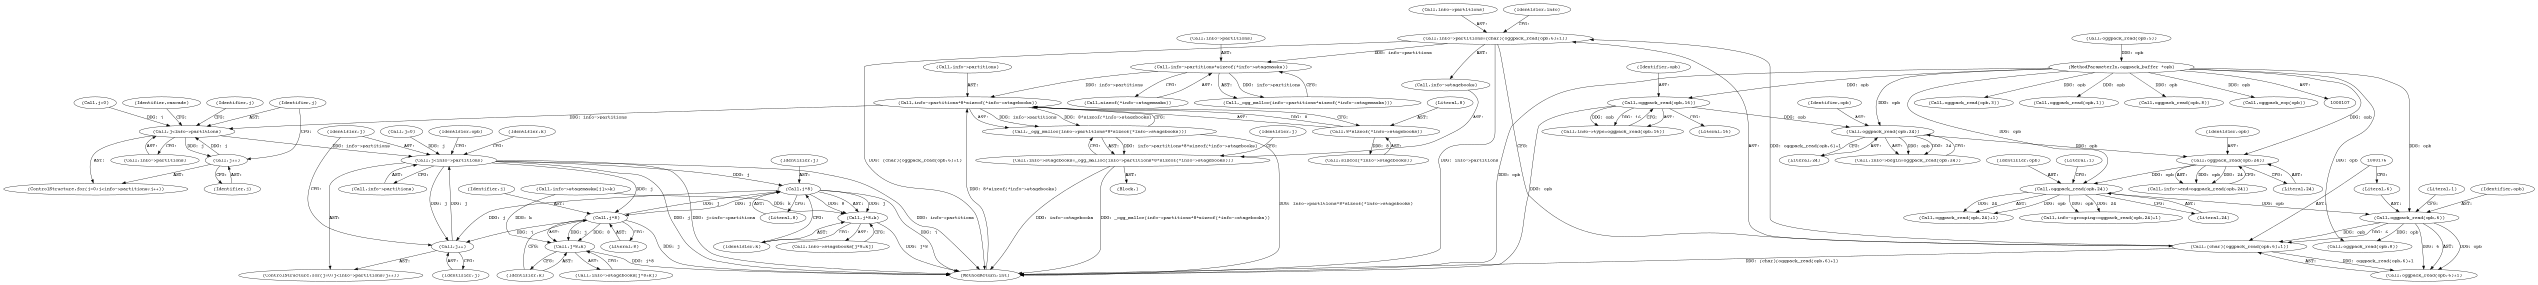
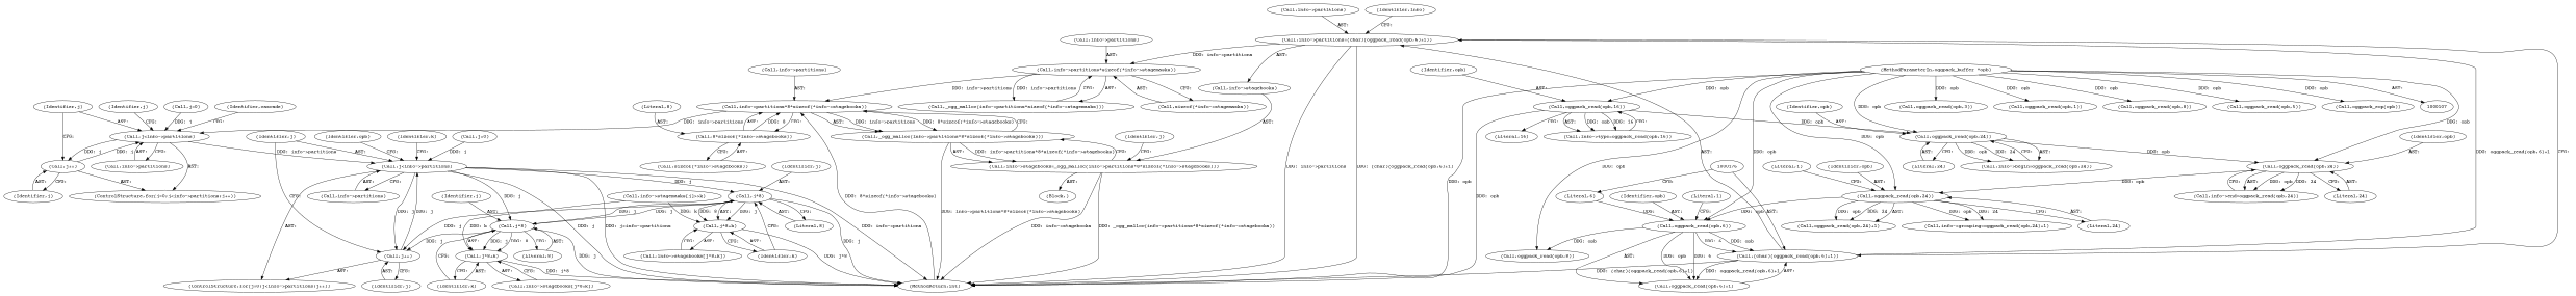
  digraph {
    fontname="Courier Prime"
    node [fontname="Courier Prime"]
    edge [fontname="Courier Prime"]
    n1 [label="(Call,info->partitions*8*sizeof(*info->stagebooks))"]
    n2 [label="(Call,8*sizeof(*info->stagebooks))"]
    n3 [label="(Call,_ogg_malloc(info->partitions*8*sizeof(*info->stagebooks)))"]
    n4 [label="(Call,j<info->partitions)"]
    n5 [label="(Call,sizeof(*info->stagebooks))"]
    n6 [label="(MethodReturn,int)"]
    n7 [label="(Call,info->stagebooks=_ogg_malloc(info->partitions*8*sizeof(*info->stagebooks)))"]
    n8 [label="(Call,j++)"]
    n9 [label="(Call,j<info->partitions)"]
    n10 [label="(ControlStructure,for(j=0;j<info->partitions;j++))"]
    n11 [label="(Call,info->partitions)"]
    n12 [label="(Call,info->partitions*sizeof(*info->stagemasks))"]
    n13 [label="(Call,sizeof(*info->stagemasks))"]
    n14 [label="(Call,_ogg_malloc(info->partitions*sizeof(*info->stagemasks)))"]
    n15 [label="(Call,info->partitions=(char)(oggpack_read(opb,6)+1))"]
    n16 [label="(Call,(char)(oggpack_read(opb,6)+1))"]
    n17 [label="(Call,info->stagebooks)"]
    n18 [label="(Call,oggpack_read(opb,6)+1)"]
    n19 [label="(Block,)"]
    n20 [label="(Call,oggpack_read(opb,6))"]
    n21 [label="(Call,oggpack_read(opb,8))"]
    n22 [label="(Literal,6)"]
    n23 [label="(Call,oggpack_read(opb,24))"]
    n24 [label="(Call,info->grouping=oggpack_read(opb,24)+1)"]
    n25 [label="(Literal,24)"]
    n26 [label="(Call,oggpack_read(opb,24)+1)"]
    n27 [label="(Call,oggpack_read(opb,24))"]
    n28 [label="(Literal,24)"]
    n29 [label="(Call,info->end=oggpack_read(opb,24))"]
    n30 [label="(Call,oggpack_read(opb,24))"]
    n31 [label="(Call,info->begin=oggpack_read(opb,24))"]
    n32 [label="(Literal,24)"]
    n33 [label="(Call,oggpack_read(opb,16))"]
    n34 [label="(Call,info->type=oggpack_read(opb,16))"]
    n35 [label="(Literal,16)"]
    n36 [label="(MethodParameterIn,oggpack_buffer *opb)"]
    n37 [label="(Call,oggpack_read(opb,3))"]
    n38 [label="(Call,oggpack_read(opb,1))"]
    n39 [label="(Call,oggpack_read(opb,8))"]
    n40 [label="(Call,oggpack_read(opb,5))"]
    n41 [label="(Call,oggpack_eop(opb))"]
    1000107
    n43 [label="(Identifier,j)"]
    n44 [label="(Call,j++)"]
    n45 [label="(Call,j*8)"]
    n46 [label="(Call,j*8)"]
    n47 [label="(ControlStructure,for(j=0;j<info->partitions;j++))"]
    n48 [label="(Call,info->partitions)"]
    n49 [label="(Identifier,j)"]
    n50 [label="(Call,j*8+k)"]
    n51 [label="(Literal,8)"]
    n52 [label="(Call,j*8+k)"]
    n53 [label="(Literal,8)"]
    n54 [label="(Identifier,k)"]
    n55 [label="(Call,info->stagebooks[j*8+k])"]
    n56 [label="(Call,info->stagebooks[j*8+k])"]
    n57 [label="(Identifier,k)"]
    n58 [label="(Identifier,j)"]
    n59 [label="(Identifier,opb)"]
    n60 [label="(Identifier,j)"]
    n61 [label="(Call,j=0)"]
    n62 [label="(Identifier,j)"]
    n63 [label="(Identifier,j)"]
    n64 [label="(Identifier,cascade)"]
    n65 [label="(Identifier,opb)"]
    n66 [label="(Identifier,k)"]
    n67 [label="(Identifier,opb)"]
    n68 [label="(Call,info->partitions)"]
    n69 [label="(Identifier,opb)"]
    n70 [label="(Literal,8)"]
    n71 [label="(Identifier,j)"]
    n72 [label="(Identifier,j)"]
    n73 [label="(Call,j=0)"]
    n74 [label="(Literal,1)"]
    n75 [label="(Call,info->partitions)"]
    n76 [label="(Literal,1)"]
    n77 [label="(Call,info->stagemasks[j]>>k)"]
    n78 [label="(Identifier,opb)"]
    n79 [label="(Identifier,info)"]
    n80 [label="(Identifier,opb)"]
    n81 [label="(Call,info->partitions)"]
    1000176
    n1 -> n2 [label="CFG: "]
    n1 -> n3 [label="AST: "]
    n1 -> n3 [label="DDG: info->partitions"]
    n1 -> n3 [label="DDG: 8*sizeof(*info->stagebooks)"]
    n1 -> n4 [label="DDG: info->partitions"]
    n2 -> n1 [label="AST: "]
    n2 -> n1 [label="DDG: 8"]
-   n2 -> n5 [label="DDG: 8"]
+   n2 -> n5 [label="CFG: "]
    n3 -> n1 [label="CFG: "]
    n3 -> n6 [label="DDG: info->partitions*8*sizeof(*info->stagebooks)"]
    n3 -> n7 [label="AST: "]
    n3 -> n7 [label="DDG: info->partitions*8*sizeof(*info->stagebooks)"]
    n4 -> n8 [label="DDG: j"]
    n4 -> n9 [label="DDG: info->partitions"]
    n4 -> n10 [label="AST: "]
    n4 -> n11 [label="CFG: "]
    n5 -> n2 [label="AST: "]
    n6 -> n1 [label="DDG: 8*sizeof(*info->stagebooks)"]
    n7 -> n3 [label="CFG: "]
    n7 -> n6 [label="DDG: _ogg_malloc(info->partitions*8*sizeof(*info->stagebooks))"]
    n7 -> n6 [label="DDG: info->stagebooks"]
    n7 -> n19 [label="AST: "]
    n8 -> n4 [label="DDG: j"]
    n8 -> n10 [label="AST: "]
    n8 -> n43 [label="CFG: "]
    n9 -> n6 [label="DDG: j<info->partitions"]
    n9 -> n6 [label="DDG: info->partitions"]
    n9 -> n6 [label="DDG: j"]
    n9 -> n44 [label="DDG: j"]
    n9 -> n45 [label="DDG: j"]
    n9 -> n46 [label="DDG: j"]
    n9 -> n47 [label="AST: "]
    n9 -> n48 [label="CFG: "]
    n11 -> n4 [label="AST: "]
    n12 -> n1 [label="DDG: info->partitions"]
    n12 -> n13 [label="CFG: "]
    n12 -> n14 [label="AST: "]
    n12 -> n14 [label="DDG: info->partitions"]
    n13 -> n12 [label="AST: "]
    n14 -> n12 [label="CFG: "]
    n15 -> n6 [label="DDG: info->partitions"]
    n15 -> n6 [label="DDG: (char)(oggpack_read(opb,6)+1)"]
    n15 -> n12 [label="DDG: info->partitions"]
    n15 -> n16 [label="CFG: "]
    n15 -> n17 [label="AST: "]
    n16 -> n6 [label="DDG: (char)(oggpack_read(opb,6)+1)"]
    n16 -> n15 [label="AST: "]
    n16 -> n15 [label="DDG: oggpack_read(opb,6)+1"]
    n16 -> n18 [label="DDG: oggpack_read(opb,6)+1"]
    n17 -> n7 [label="AST: "]
    n18 -> n16 [label="AST: "]
    n20 -> n16 [label="DDG: opb"]
    n20 -> n16 [label="DDG: 6"]
    n20 -> n18 [label="AST: "]
    n20 -> n18 [label="DDG: opb"]
    n20 -> n18 [label="DDG: 6"]
    n20 -> n21 [label="DDG: opb"]
-   n22 -> n20 [label="AST: "]
+   n22 -> n20 [label="DDG: "]
    n23 -> n20 [label="DDG: opb"]
    n23 -> n24 [label="DDG: opb"]
    n23 -> n24 [label="DDG: 24"]
    n23 -> n25 [label="CFG: "]
    n23 -> n26 [label="AST: "]
    n23 -> n26 [label="DDG: opb"]
    n23 -> n26 [label="DDG: 24"]
    n25 -> n23 [label="AST: "]
    n27 -> n23 [label="DDG: opb"]
    n27 -> n28 [label="CFG: "]
    n27 -> n29 [label="AST: "]
    n27 -> n29 [label="DDG: opb"]
    n27 -> n29 [label="DDG: 24"]
    n28 -> n27 [label="AST: "]
    n29 -> n27 [label="CFG: "]
    n30 -> n27 [label="DDG: opb"]
    n30 -> n31 [label="AST: "]
    n30 -> n31 [label="DDG: opb"]
    n30 -> n31 [label="DDG: 24"]
    n30 -> n32 [label="CFG: "]
    n31 -> n30 [label="CFG: "]
    n32 -> n30 [label="AST: "]
    n33 -> n6 [label="DDG: opb"]
    n33 -> n30 [label="DDG: opb"]
    n33 -> n34 [label="AST: "]
    n33 -> n34 [label="DDG: opb"]
    n33 -> n34 [label="DDG: 16"]
    n33 -> n35 [label="CFG: "]
    n34 -> n33 [label="CFG: "]
    n36 -> n6 [label="DDG: opb"]
    n36 -> n20 [label="DDG: opb"]
    n36 -> n21 [label="DDG: opb"]
    n36 -> n23 [label="DDG: opb"]
    n36 -> n27 [label="DDG: opb"]
    n36 -> n30 [label="DDG: opb"]
    n36 -> n33 [label="DDG: opb"]
    n36 -> n37 [label="DDG: opb"]
    n36 -> n38 [label="DDG: opb"]
    n36 -> n39 [label="DDG: opb"]
-   n40 -> n36 [label="DDG: opb"]
+   n36 -> n40 [label="DDG: opb"]
    n36 -> n41 [label="DDG: opb"]
    n36 -> 1000107 [label="AST: "]
    n43 -> n8 [label="AST: "]
    n44 -> n9 [label="DDG: j"]
    n44 -> n47 [label="AST: "]
    n44 -> n49 [label="CFG: "]
    n45 -> n6 [label="DDG: j"]
    n45 -> n44 [label="DDG: j"]
    n45 -> n46 [label="DDG: j"]
    n45 -> n50 [label="AST: "]
    n45 -> n50 [label="DDG: j"]
    n45 -> n50 [label="DDG: 8"]
    n45 -> n51 [label="CFG: "]
    n46 -> n6 [label="DDG: j"]
    n46 -> n44 [label="DDG: j"]
    n46 -> n45 [label="DDG: j"]
    n46 -> n52 [label="AST: "]
    n46 -> n52 [label="DDG: j"]
    n46 -> n52 [label="DDG: 8"]
    n46 -> n53 [label="CFG: "]
    n48 -> n9 [label="AST: "]
    n49 -> n44 [label="AST: "]
    n50 -> n6 [label="DDG: j*8"]
    n50 -> n54 [label="CFG: "]
    n50 -> n55 [label="AST: "]
    n51 -> n45 [label="AST: "]
    n52 -> n6 [label="DDG: j*8"]
    n52 -> n56 [label="AST: "]
    n52 -> n57 [label="CFG: "]
    n53 -> n46 [label="AST: "]
    n54 -> n45 [label="CFG: "]
    n54 -> n50 [label="AST: "]
    n55 -> n50 [label="CFG: "]
    n56 -> n52 [label="CFG: "]
    n57 -> n46 [label="CFG: "]
    n57 -> n52 [label="AST: "]
    n58 -> n45 [label="AST: "]
    n59 -> n30 [label="AST: "]
    n60 -> n4 [label="AST: "]
    n60 -> n8 [label="CFG: "]
    n61 -> n9 [label="DDG: j"]
    n62 -> n46 [label="AST: "]
    n63 -> n9 [label="AST: "]
    n63 -> n44 [label="CFG: "]
    n64 -> n4 [label="CFG: "]
    n65 -> n9 [label="CFG: "]
    n66 -> n9 [label="CFG: "]
    n67 -> n27 [label="AST: "]
    n68 -> n15 [label="AST: "]
    n69 -> n20 [label="AST: "]
    n70 -> n2 [label="AST: "]
    n71 -> n4 [label="CFG: "]
    n72 -> n7 [label="CFG: "]
    n73 -> n4 [label="DDG: j"]
    n74 -> n23 [label="CFG: "]
    n75 -> n12 [label="AST: "]
    n76 -> n20 [label="CFG: "]
    n77 -> n50 [label="DDG: k"]
    n77 -> n52 [label="DDG: k"]
    n78 -> n33 [label="AST: "]
    n79 -> n15 [label="CFG: "]
    n80 -> n23 [label="AST: "]
    n81 -> n1 [label="AST: "]
    1000176 -> n16 [label="AST: "]
    1000176 -> n22 [label="CFG: "]
  }
